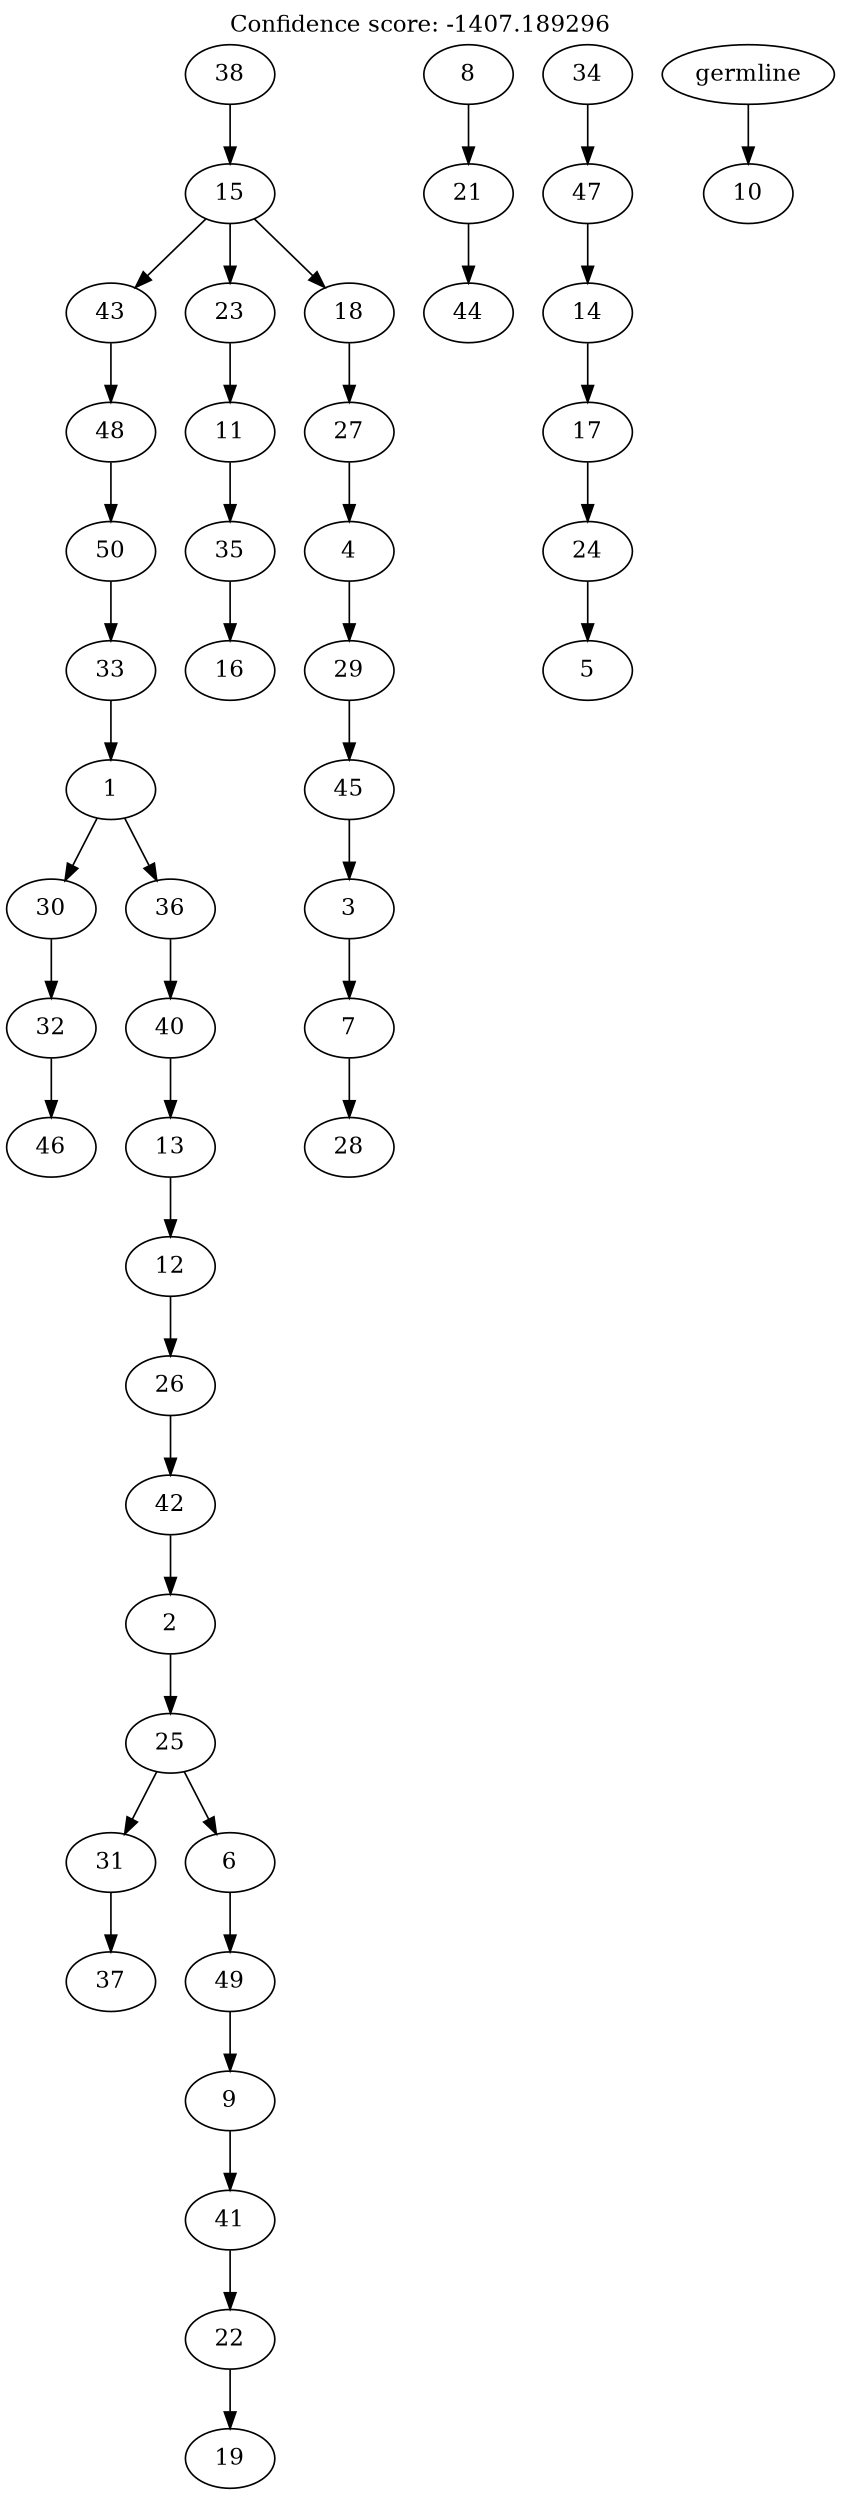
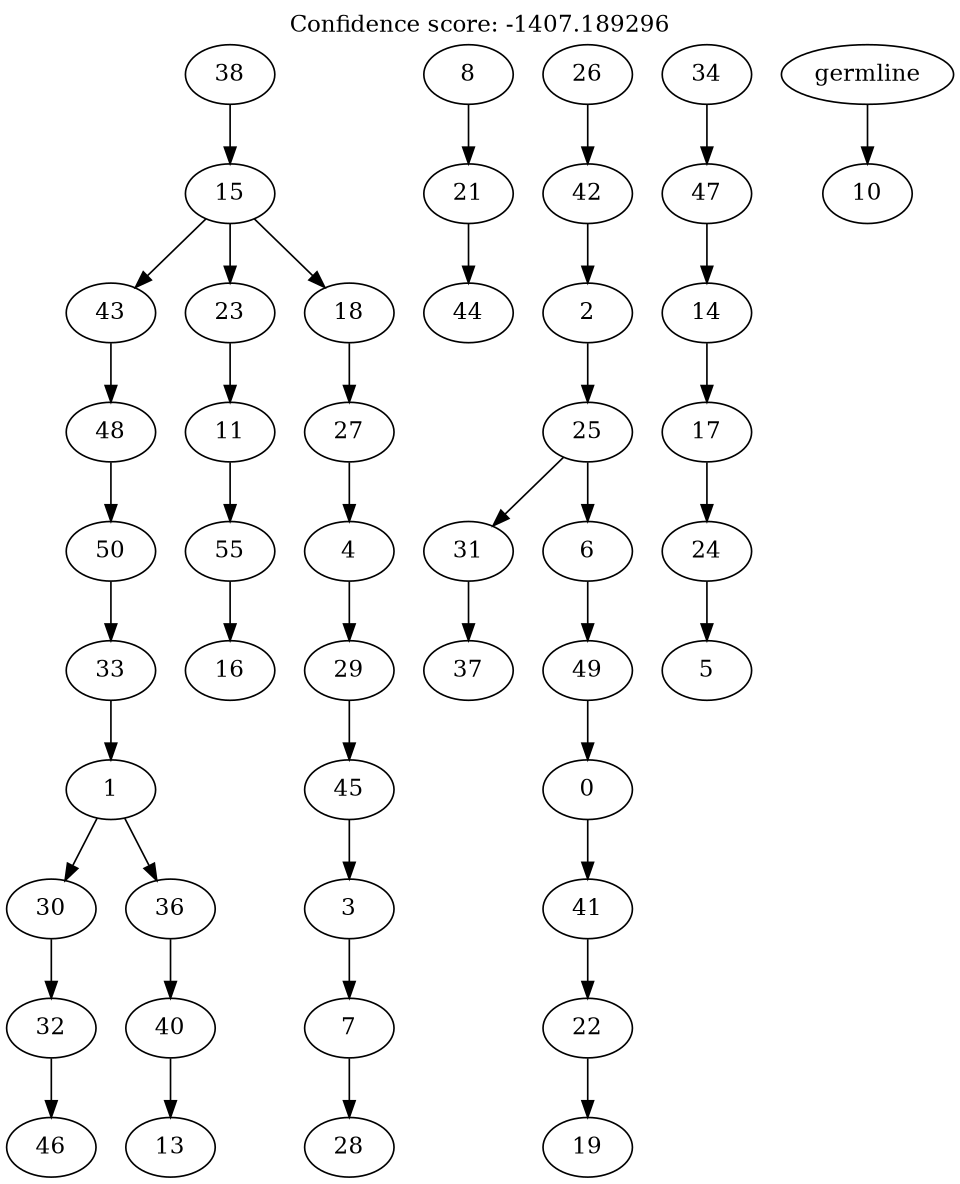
  digraph {
    label="Confidence score: -1407.189296"
    labelloc=t
    n1 [label=32]
    n2 [label=46]
    n3 [label=30]
    n4 [label=21]
    n5 [label=44]
    n6 [label=8]
    n7 [label=37]
    n8 [label=31]
    n9 [label=22]
    n10 [label=19]
    n11 [label=41]
-   n12 [label=9]
+   n12 [label=0]
    n13 [label=49]
    n14 [label=6]
    n15 [label=25]
    n16 [label=2]
    n17 [label=42]
    n18 [label=26]
-   n19 [label=12]
    n20 [label=13]
    n21 [label=40]
    n22 [label=36]
    n23 [label=1]
    n24 [label=33]
    n25 [label=50]
    n26 [label=48]
    n27 [label=43]
-   n28 [label=35]
+   n28 [label=55]
    n29 [label=16]
    n30 [label=11]
    n31 [label=23]
    n32 [label=24]
    n33 [label=5]
    n34 [label=17]
    n35 [label=14]
    n36 [label=47]
    n37 [label=34]
    n38 [label=28]
    n39 [label=7]
    n40 [label=3]
    n41 [label=45]
    n42 [label=29]
    n43 [label=4]
    n44 [label=27]
    n45 [label=18]
    n46 [label=15]
    n47 [label=38]
    n48 [label=10]
    n49 [label=germline]
    n1 -> n2
    n3 -> n1
    n4 -> n5
    n6 -> n4
    n8 -> n7
    n9 -> n10
    n11 -> n9
    n12 -> n11
    n13 -> n12
    n14 -> n13
    n15 -> n8
    n15 -> n14
    n16 -> n15
    n17 -> n16
    n18 -> n17
-   n19 -> n18
-   n20 -> n19
    n21 -> n20
    n22 -> n21
    n23 -> n3
    n23 -> n22
    n24 -> n23
    n25 -> n24
    n26 -> n25
    n27 -> n26
    n28 -> n29
    n30 -> n28
    n31 -> n30
    n32 -> n33
    n34 -> n32
    n35 -> n34
    n36 -> n35
    n37 -> n36
    n39 -> n38
    n40 -> n39
    n41 -> n40
    n42 -> n41
    n43 -> n42
    n44 -> n43
    n45 -> n44
    n46 -> n27
    n46 -> n31
    n46 -> n45
    n47 -> n46
    n49 -> n48
  }
